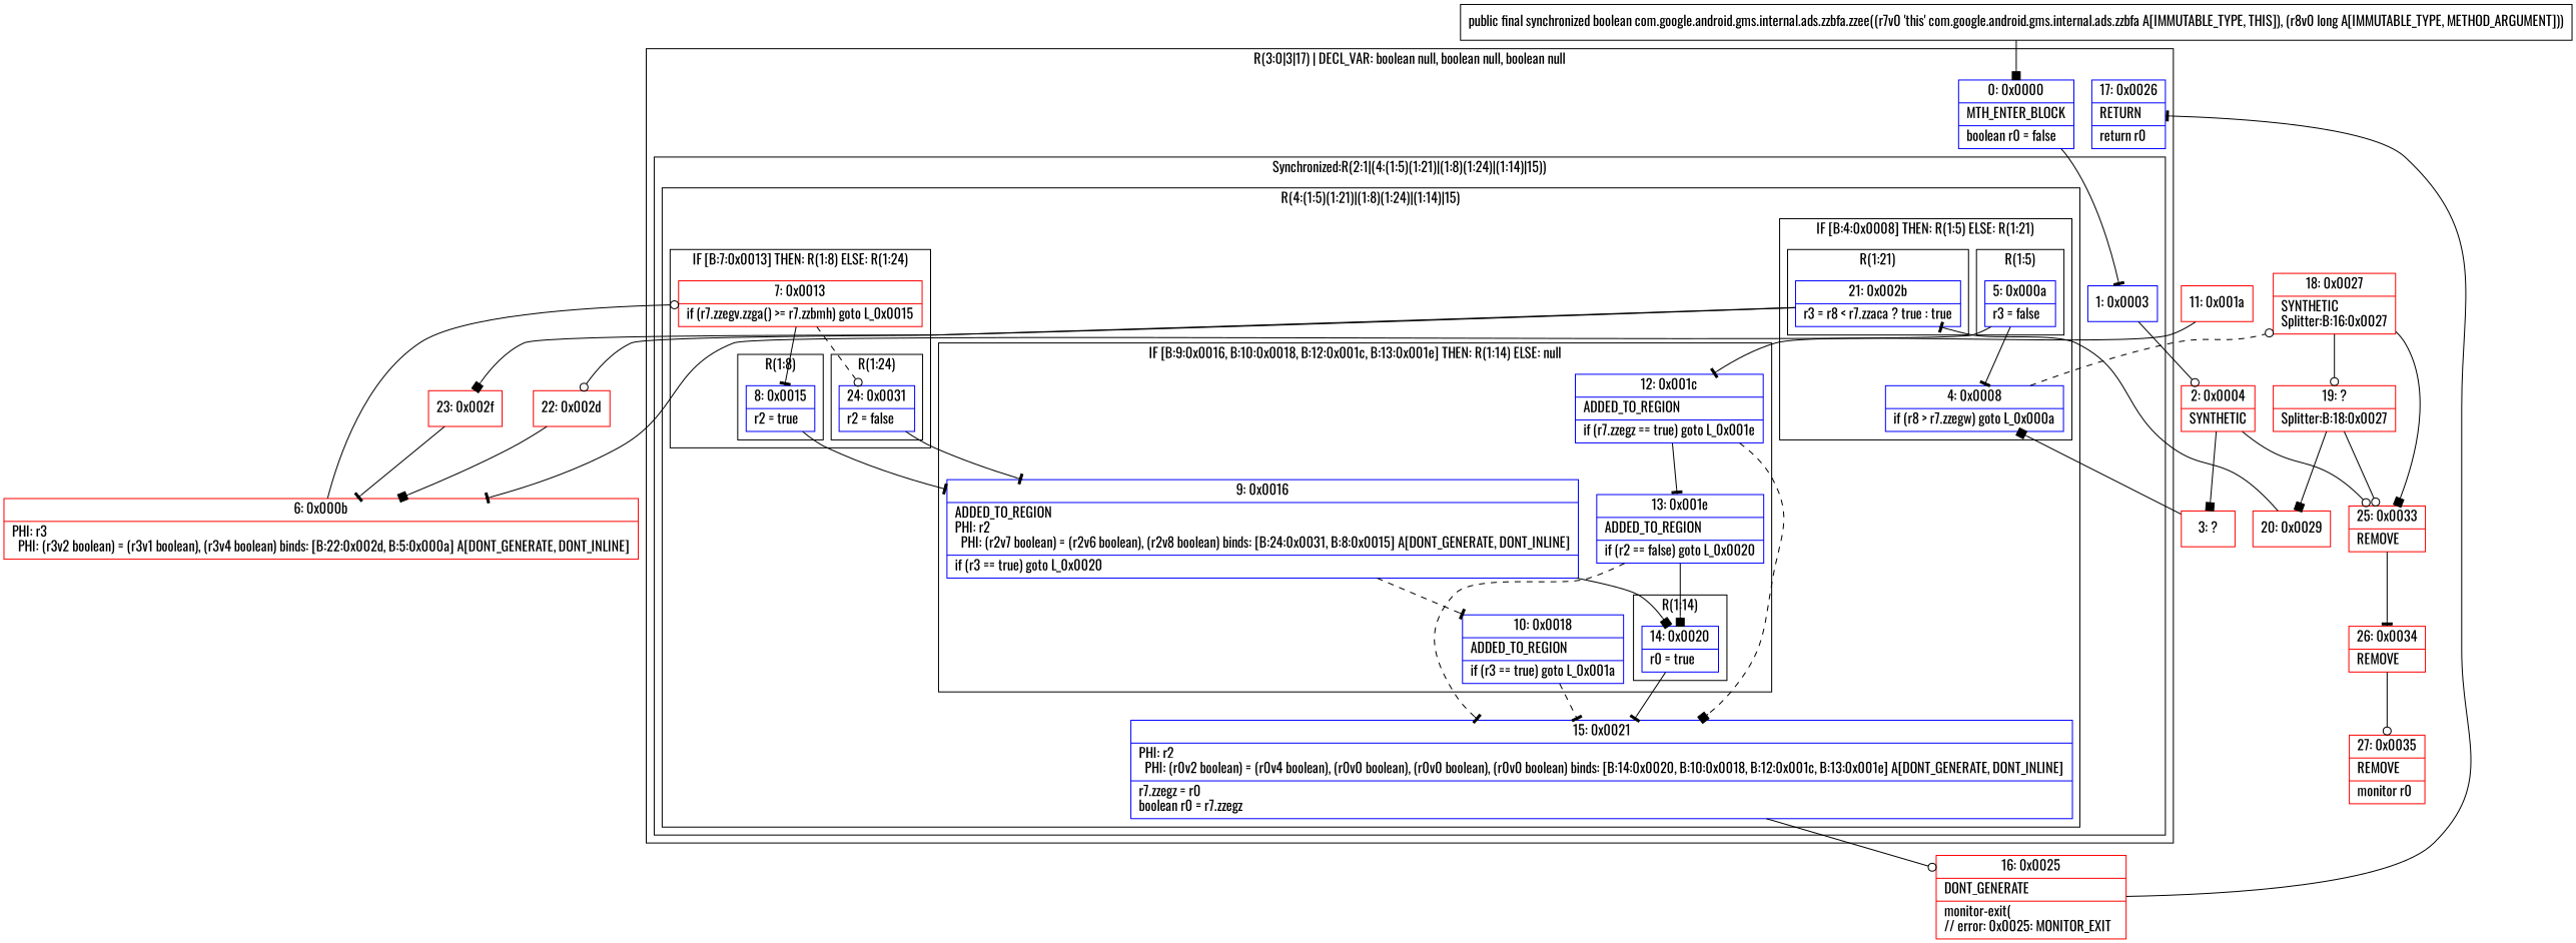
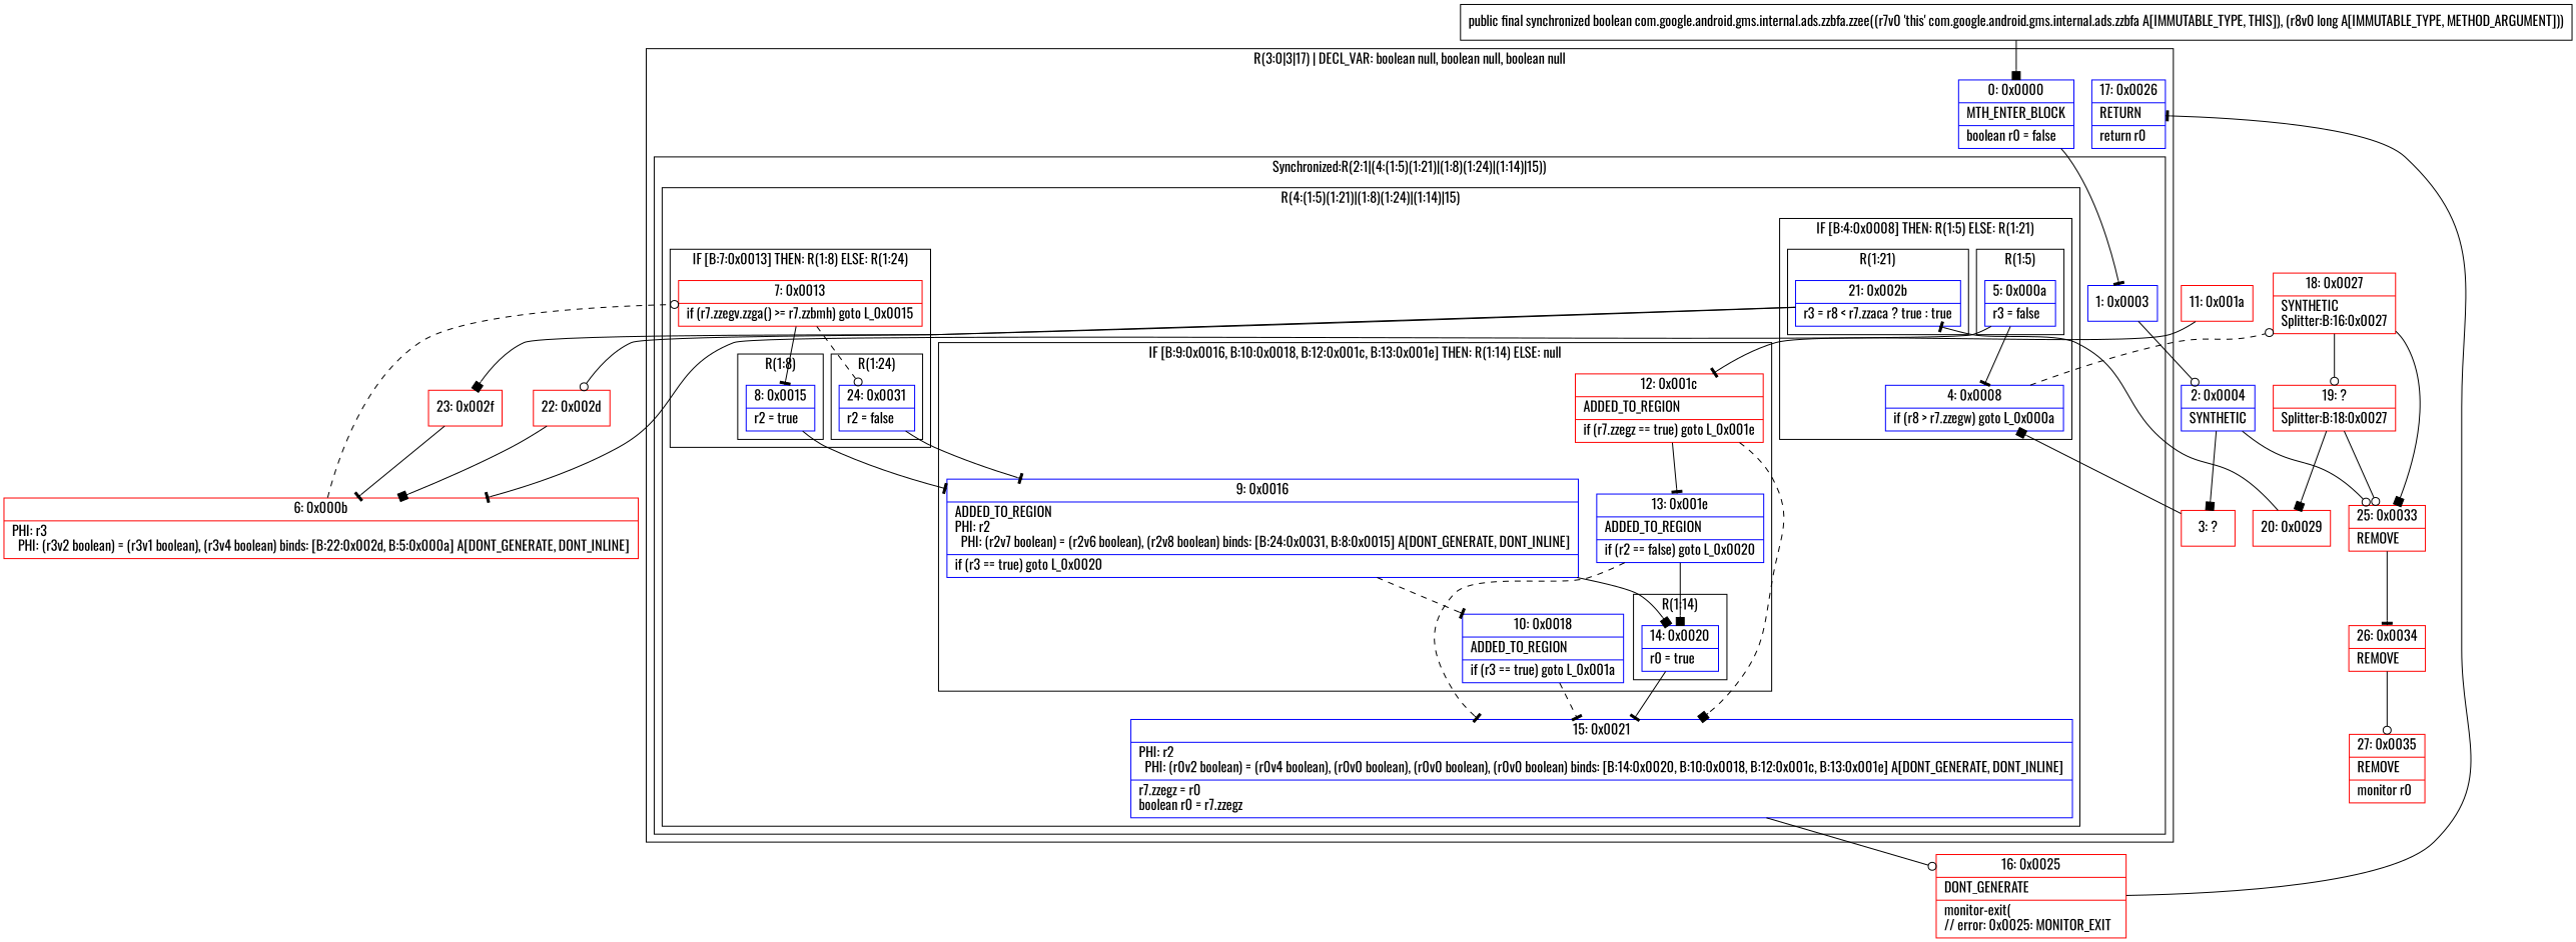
  digraph {
    fontname=Oswald
    node [color=blue fontname=Oswald shape=record]
    edge [arrowhead=tee fontname=Oswald]
    n1 [label="{5\:\ 0x000a|r3 = false\l}"]
    n2 [label="{21\:\ 0x002b|r3 = r8 \< r7.zzaca ? true : true\l}"]
    n3 [label="{4\:\ 0x0008|if (r8 \> r7.zzegw) goto L_0x000a\l}"]
    n4 [label="{8\:\ 0x0015|r2 = true\l}"]
    n5 [label="{24\:\ 0x0031|r2 = false\l}"]
    n6 [color=red label="{7\:\ 0x0013|if (r7.zzegv.zzga() \>= r7.zzbmh) goto L_0x0015\l}"]
    n7 [label="{14\:\ 0x0020|r0 = true\l}"]
    n8 [label="{9\:\ 0x0016|ADDED_TO_REGION\lPHI: r2 \l  PHI: (r2v7 boolean) = (r2v6 boolean), (r2v8 boolean) binds: [B:24:0x0031, B:8:0x0015] A[DONT_GENERATE, DONT_INLINE]\l|if (r3 == true) goto L_0x0020\l}"]
    n9 [label="{10\:\ 0x0018|ADDED_TO_REGION\l|if (r3 == true) goto L_0x001a\l}"]
-   n10 [label="{12\:\ 0x001c|ADDED_TO_REGION\l|if (r7.zzegz == true) goto L_0x001e\l}"]
+   n10 [color=red label="{12\:\ 0x001c|ADDED_TO_REGION\l|if (r7.zzegz == true) goto L_0x001e\l}"]
    n11 [label="{13\:\ 0x001e|ADDED_TO_REGION\l|if (r2 == false) goto L_0x0020\l}"]
    n12 [label="{15\:\ 0x0021|PHI: r2 \l  PHI: (r0v2 boolean) = (r0v4 boolean), (r0v0 boolean), (r0v0 boolean), (r0v0 boolean) binds: [B:14:0x0020, B:10:0x0018, B:12:0x001c, B:13:0x001e] A[DONT_GENERATE, DONT_INLINE]\l|r7.zzegz = r0\lboolean r0 = r7.zzegz\l}"]
    n13 [label="{1\:\ 0x0003}"]
    n14 [label="{0\:\ 0x0000|MTH_ENTER_BLOCK\l|boolean r0 = false\l}"]
    n15 [label="{17\:\ 0x0026|RETURN\l|return r0\l}"]
    n16 [color=red label="{6\:\ 0x000b|PHI: r3 \l  PHI: (r3v2 boolean) = (r3v1 boolean), (r3v4 boolean) binds: [B:22:0x002d, B:5:0x000a] A[DONT_GENERATE, DONT_INLINE]\l}"]
    n17 [color=red label="{22\:\ 0x002d}"]
    n18 [color=red label="{23\:\ 0x002f}"]
    n19 [color=red label="{18\:\ 0x0027|SYNTHETIC\lSplitter:B:16:0x0027\l}"]
    n20 [color=red label="{16\:\ 0x0025|DONT_GENERATE\l|monitor\-exit(\l\/\/ error: 0x0025: MONITOR_EXIT  \l}"]
-   n21 [color=red label="{2\:\ 0x0004|SYNTHETIC\l}"]
+   n21 [label="{2\:\ 0x0004|SYNTHETIC\l}"]
    n22 [color=red label="{3\:\ ?}"]
    n23 [color=red label="{25\:\ 0x0033|REMOVE\l}"]
    n24 [color=red label="{19\:\ ?|Splitter:B:18:0x0027\l}"]
    n25 [color=red label="{11\:\ 0x001a}"]
    n26 [color=red label="{26\:\ 0x0034|REMOVE\l}"]
    n27 [color=red label="{20\:\ 0x0029}"]
    n28 [color=red label="{27\:\ 0x0035|REMOVE\l|monitor r0\l}"]
    n29 [label="{public final synchronized boolean com.google.android.gms.internal.ads.zzbfa.zzee((r7v0 'this' com.google.android.gms.internal.ads.zzbfa A[IMMUTABLE_TYPE, THIS]), (r8v0 long A[IMMUTABLE_TYPE, METHOD_ARGUMENT])) }" color=""]
    subgraph cluster_1 {
      label="R(3:0|3|17) | DECL_VAR: boolean null, boolean null, boolean null\l"
      n14
      n15
      subgraph cluster_2 {
        label="Synchronized:R(2:1|(4:(1:5)(1:21)|(1:8)(1:24)|(1:14)|15))"
        n13
        subgraph cluster_3 {
          label="R(4:(1:5)(1:21)|(1:8)(1:24)|(1:14)|15)"
          n12
          subgraph cluster_4 {
            label="IF [B:4:0x0008] THEN: R(1:5) ELSE: R(1:21)"
            n3
            subgraph cluster_5 {
              label="R(1:5)"
              n1
            }
            subgraph cluster_6 {
              label="R(1:21)"
              n2
            }
          }
          subgraph cluster_7 {
            label="IF [B:7:0x0013] THEN: R(1:8) ELSE: R(1:24)"
            n6
            subgraph cluster_8 {
              label="R(1:8)"
              n4
            }
            subgraph cluster_9 {
              label="R(1:24)"
              n5
            }
          }
          subgraph cluster_10 {
            label="IF [B:9:0x0016, B:10:0x0018, B:12:0x001c, B:13:0x001e] THEN: R(1:14) ELSE: null"
            n8
            n9
            n10
            n11
            subgraph cluster_11 {
              label="R(1:14)"
              n7
            }
          }
        }
      }
    }
    n1 -> n3
    n1 -> n16
    n2 -> n17 [arrowhead=odot]
    n2 -> n18 [arrowhead=box]
    n3 -> n19 [arrowhead=odot style=dashed]
    n4 -> n8
    n5 -> n8
    n6 -> n4
    n6 -> n5 [arrowhead=odot style=dashed]
    n7 -> n12
    n8 -> n7 [arrowhead=box]
    n8 -> n9 [style=dashed]
    n9 -> n12 [style=dashed]
    n10 -> n11
    n10 -> n12 [arrowhead=box style=dashed]
    n11 -> n7 [arrowhead=box]
    n11 -> n12 [style=dashed]
    n12 -> n20 [arrowhead=odot]
    n13 -> n21 [arrowhead=odot]
    n14 -> n13
-   n16 -> n6 [arrowhead=odot]
+   n16 -> n6 [arrowhead=odot style=dashed]
    n17 -> n16 [arrowhead=box]
    n18 -> n16
    n19 -> n23 [arrowhead=box]
    n19 -> n24 [arrowhead=odot]
    n20 -> n15
    n21 -> n22 [arrowhead=box]
    n21 -> n23 [arrowhead=odot]
    n22 -> n3 [arrowhead=box]
    n23 -> n26
    n24 -> n23 [arrowhead=odot]
    n24 -> n27 [arrowhead=box]
    n25 -> n10
    n26 -> n28 [arrowhead=odot]
    n27 -> n2
    n29 -> n14 [arrowhead=box]
  }
